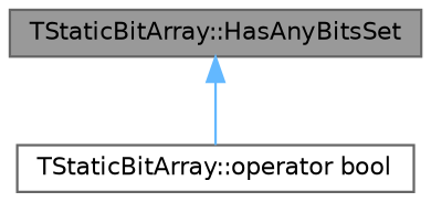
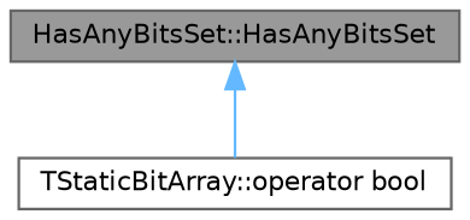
  digraph {
    rankdir=TB
    node [fontname=Helvetica fontsize=10 shape=box style=filled]
-   n1 [color=gray40 fillcolor=grey60 fontcolor=black height=0.2 label="TStaticBitArray::HasAnyBitsSet" width=0.4]
+   n1 [color=gray40 fillcolor=grey60 fontcolor=black height=0.2 label="HasAnyBitsSet::HasAnyBitsSet" width=0.4]
    n2 [color=grey40 fillcolor=white height=0.2 label="TStaticBitArray::operator bool" width=0.4]
    n1 -> n2 [color=steelblue1 dir=back fontname=Helvetica fontsize=10 labelfontname=Helvetica labelfontsize=10 style=solid]
  }
